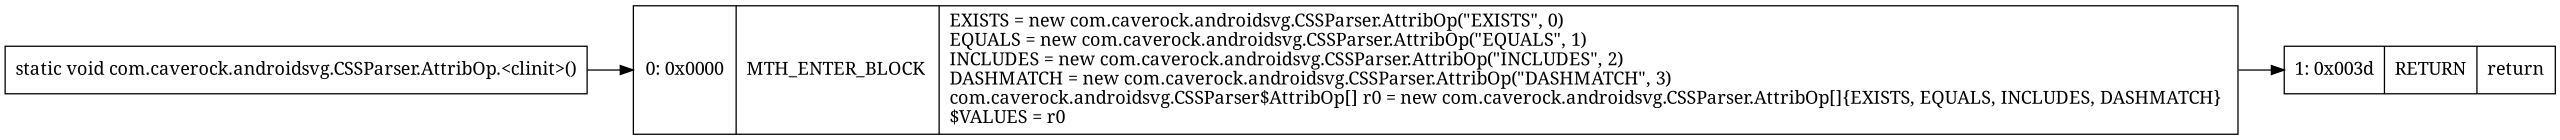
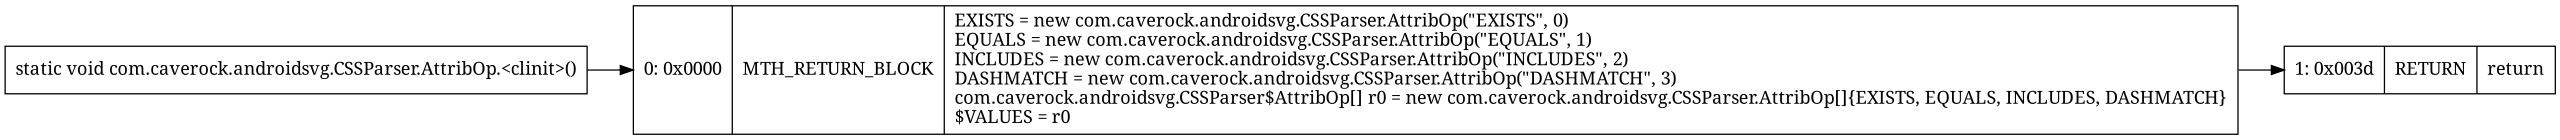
  digraph {
    rankdir=LR
    fontname="Noto Serif"
    node [shape=record fontname="Noto Serif"]
    edge [fontname="Noto Serif"]
-   n1 [label="{0\:\ 0x0000|MTH_ENTER_BLOCK\l|EXISTS = new com.caverock.androidsvg.CSSParser.AttribOp(\"EXISTS\", 0)\lEQUALS = new com.caverock.androidsvg.CSSParser.AttribOp(\"EQUALS\", 1)\lINCLUDES = new com.caverock.androidsvg.CSSParser.AttribOp(\"INCLUDES\", 2)\lDASHMATCH = new com.caverock.androidsvg.CSSParser.AttribOp(\"DASHMATCH\", 3)\lcom.caverock.androidsvg.CSSParser$AttribOp[] r0 = new com.caverock.androidsvg.CSSParser.AttribOp[]\{EXISTS, EQUALS, INCLUDES, DASHMATCH\}\l$VALUES = r0\l}"]
+   n1 [label="{0\:\ 0x0000|MTH_RETURN_BLOCK\l|EXISTS = new com.caverock.androidsvg.CSSParser.AttribOp(\"EXISTS\", 0)\lEQUALS = new com.caverock.androidsvg.CSSParser.AttribOp(\"EQUALS\", 1)\lINCLUDES = new com.caverock.androidsvg.CSSParser.AttribOp(\"INCLUDES\", 2)\lDASHMATCH = new com.caverock.androidsvg.CSSParser.AttribOp(\"DASHMATCH\", 3)\lcom.caverock.androidsvg.CSSParser$AttribOp[] r0 = new com.caverock.androidsvg.CSSParser.AttribOp[]\{EXISTS, EQUALS, INCLUDES, DASHMATCH\}\l$VALUES = r0\l}"]
    n2 [label="{1\:\ 0x003d|RETURN\l|return\l}"]
    n3 [label="{static void com.caverock.androidsvg.CSSParser.AttribOp.\<clinit\>() }"]
    n1 -> n2
    n3 -> n1
  }
